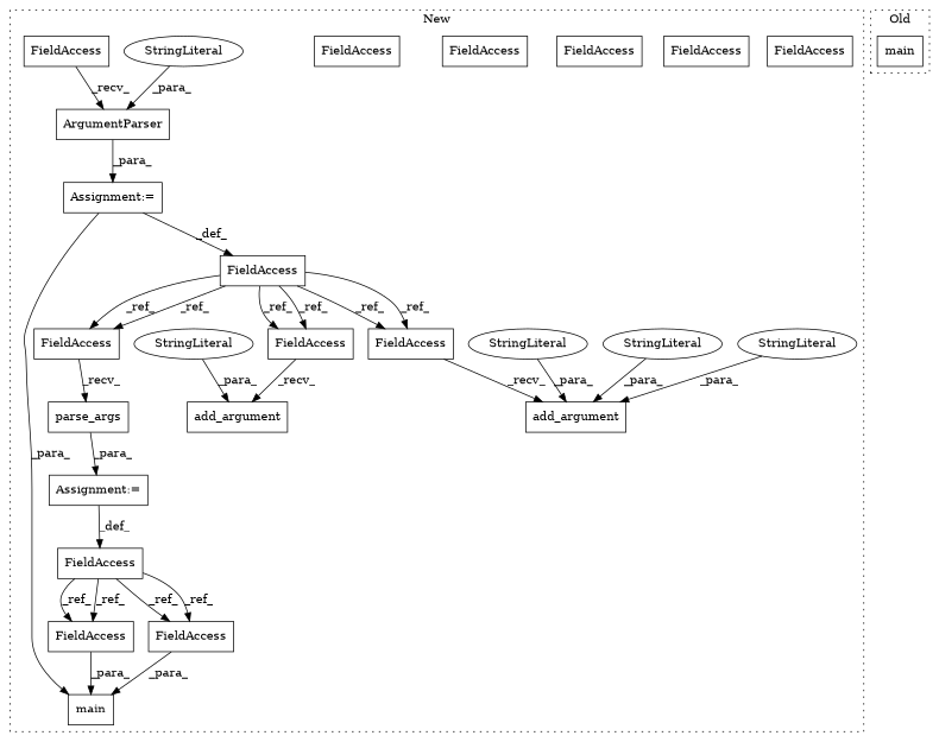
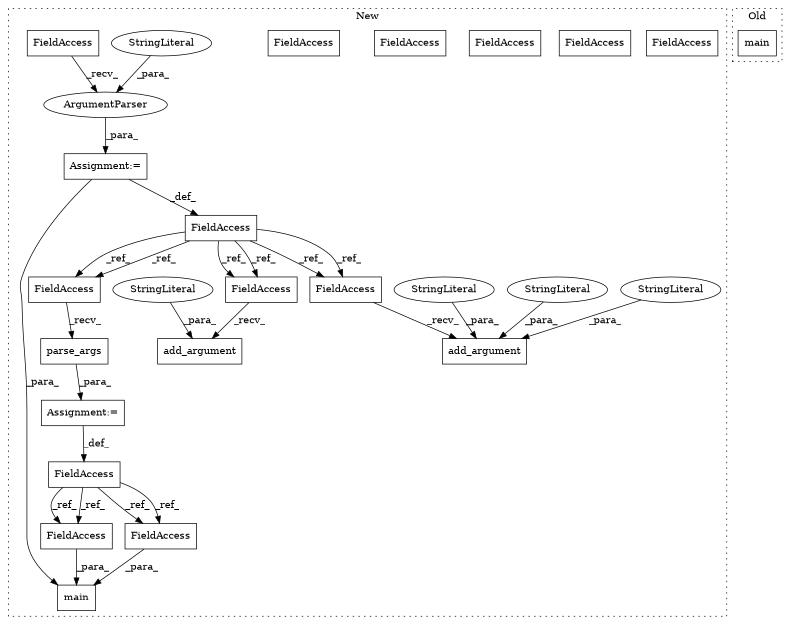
  digraph {
    node [a=22 l=6 s=8464 shape=box]
-   n1 [a=32 l="15,1" label=ArgumentParser s="8329,8368"]
+   n1 [a=32 l="15,1" label=ArgumentParser s="8329,8368" shape=ellipse]
    n2 [a=7 l=1 label="Assignment:=" s=8319]
    n3 [label=FieldAccess s=8313]
    n4 [label=FieldAccess]
    n5 [label=FieldAccess s=8377]
    n6 [a=32 l="13,1" label=add_argument s="8384,8455"]
    n7 [a=45 l=33 label=StringLiteral s=8422 shape=ellipse]
    n8 [l=4 label=FieldAccess s=8551]
    n9 [l=4 label=FieldAccess s=8588]
    n10 [a=7 l=1 label="Assignment:=" s=8555]
    n11 [label=FieldAccess s=8556]
    n12 [a=32 l="13,1" label=add_argument s="8471,8542"]
    n13 [a=45 l=15 label=StringLiteral s=8484 shape=ellipse]
    n14 [a=45 label=StringLiteral s=8415 shape=ellipse]
    n15 [l=4 label=FieldAccess s=8600]
    n16 [a=45 l=10 label=StringLiteral s=8397 shape=ellipse]
    n17 [a=32 l=12 label=parse_args s=8563]
    n18 [a=32 l="5,1" label=main s="8583,8616"]
    n19 [a=45 l=24 label=StringLiteral s=8344 shape=ellipse]
    n20 [l=8 label=FieldAccess s=8320]
    n21 [label=FieldAccess]
    n22 [label=FieldAccess s=8556]
    n23 [label=FieldAccess s=8377]
    n24 [l=4 label=FieldAccess s=8600]
    n25 [l=4 label=FieldAccess s=8588]
    n26 [a=32 label=main s=8209]
    subgraph cluster_1 {
      label=New
      style=dotted
      n1
      n2
      n3
      n4
      n5
      n6
      n7
      n8
      n9
      n10
      n11
      n12
      n13
      n14
      n15
      n16
      n17
      n18
      n19
      n20
      n21
      n22
      n23
      n24
      n25
    }
    subgraph cluster_2 {
      label=Old
      style=dotted
      n26
    }
    n1 -> n2 [label=_para_]
    n2 -> n3 [label=_def_]
    n2 -> n18 [label=_para_]
    n3 -> n21 [label=_ref_]
    n3 -> n21 [label=_ref_]
    n3 -> n22 [label=_ref_]
    n3 -> n22 [label=_ref_]
    n3 -> n23 [label=_ref_]
    n3 -> n23 [label=_ref_]
    n7 -> n6 [label=_para_]
    n8 -> n24 [label=_ref_]
    n8 -> n24 [label=_ref_]
    n8 -> n25 [label=_ref_]
    n8 -> n25 [label=_ref_]
    n10 -> n8 [label=_def_]
    n13 -> n12 [label=_para_]
    n14 -> n6 [label=_para_]
    n16 -> n6 [label=_para_]
    n17 -> n10 [label=_para_]
    n19 -> n1 [label=_para_]
    n20 -> n1 [label=_recv_]
    n21 -> n12 [label=_recv_]
    n22 -> n17 [label=_recv_]
    n23 -> n6 [label=_recv_]
    n24 -> n18 [label=_para_]
    n25 -> n18 [label=_para_]
  }
